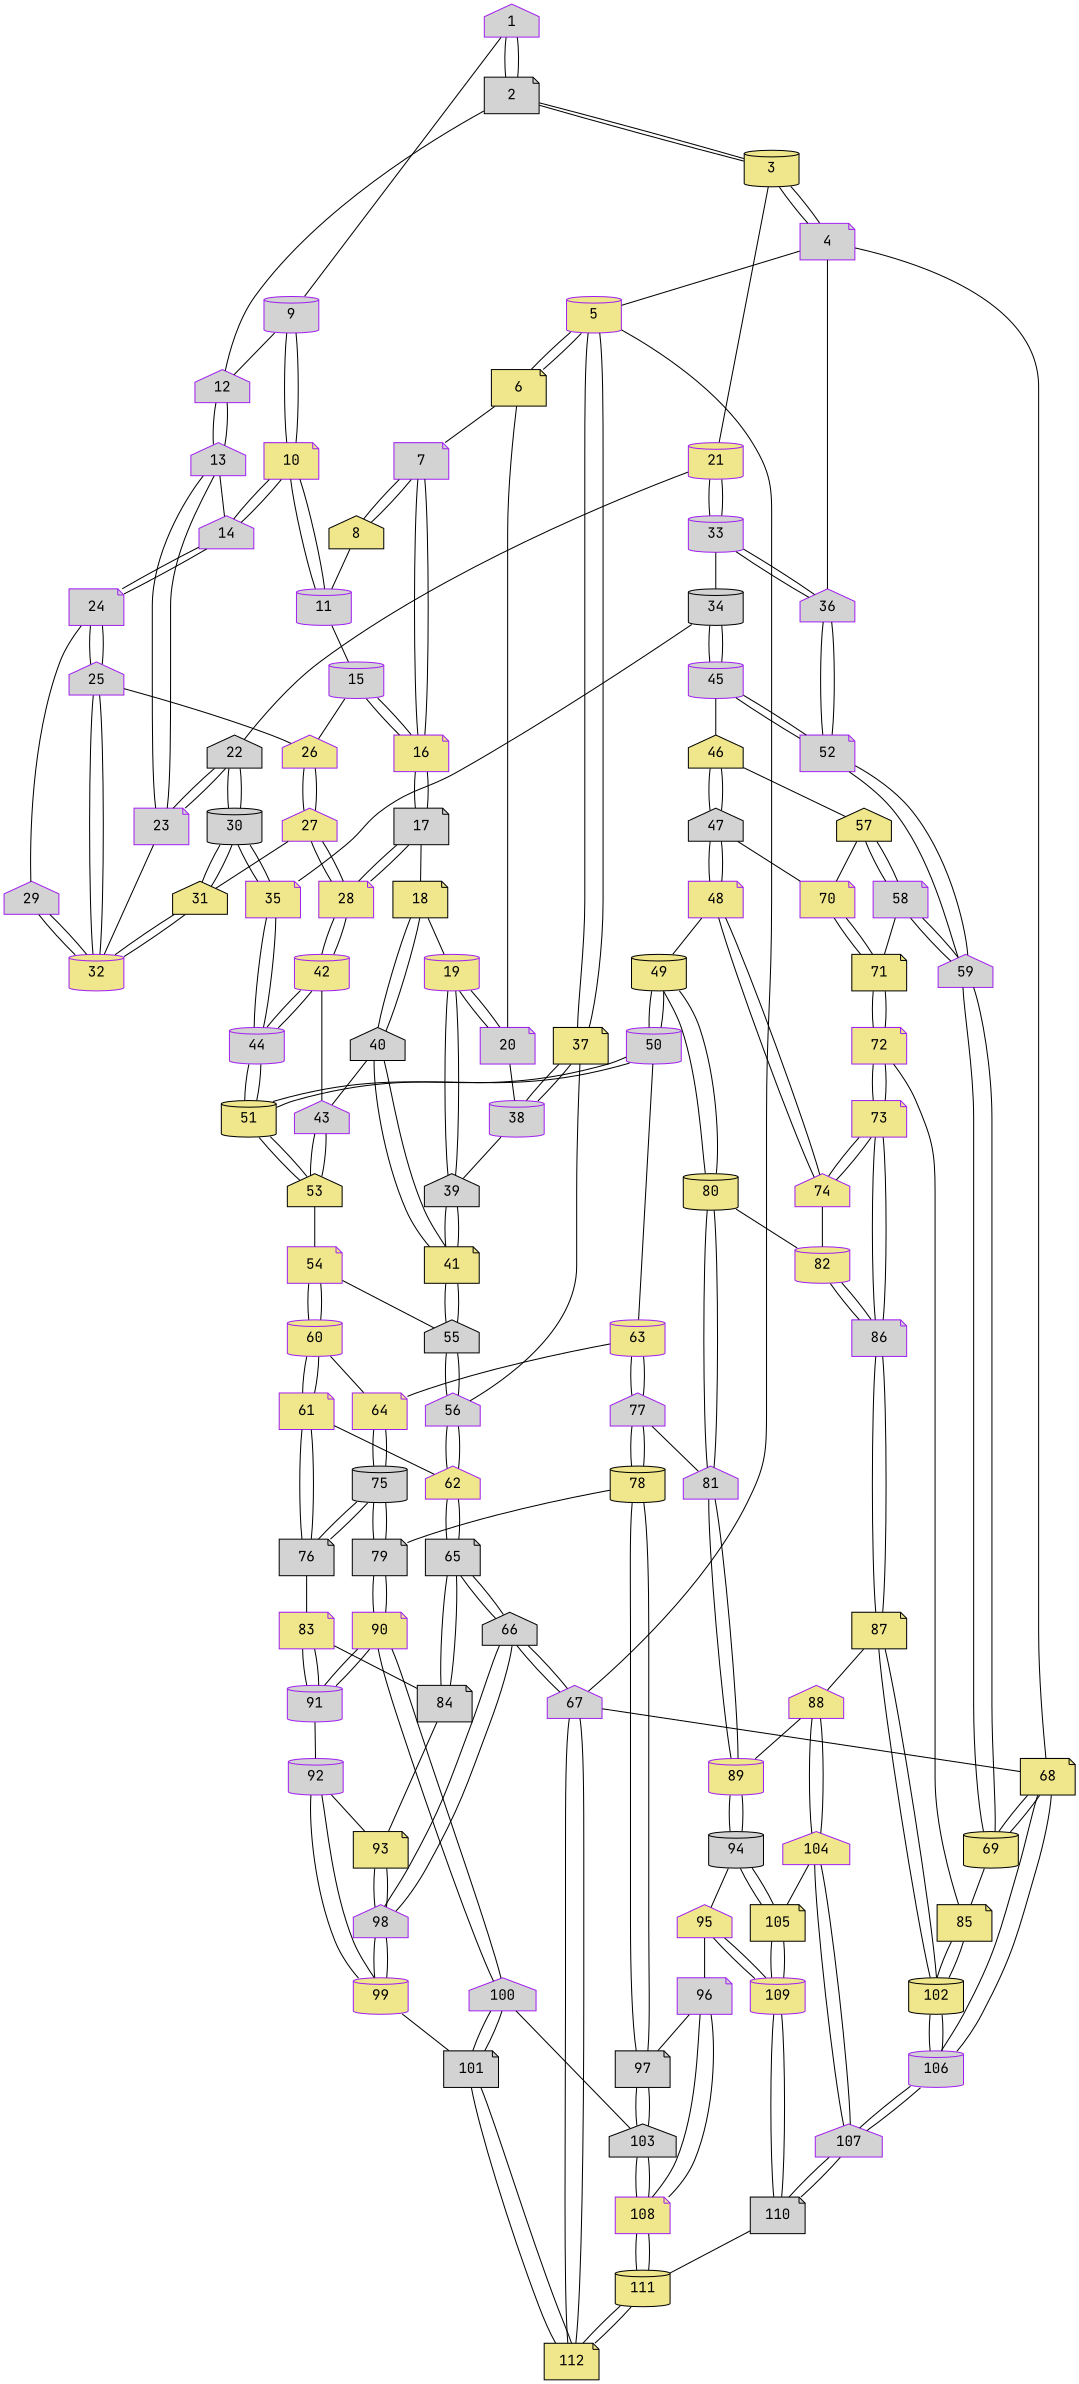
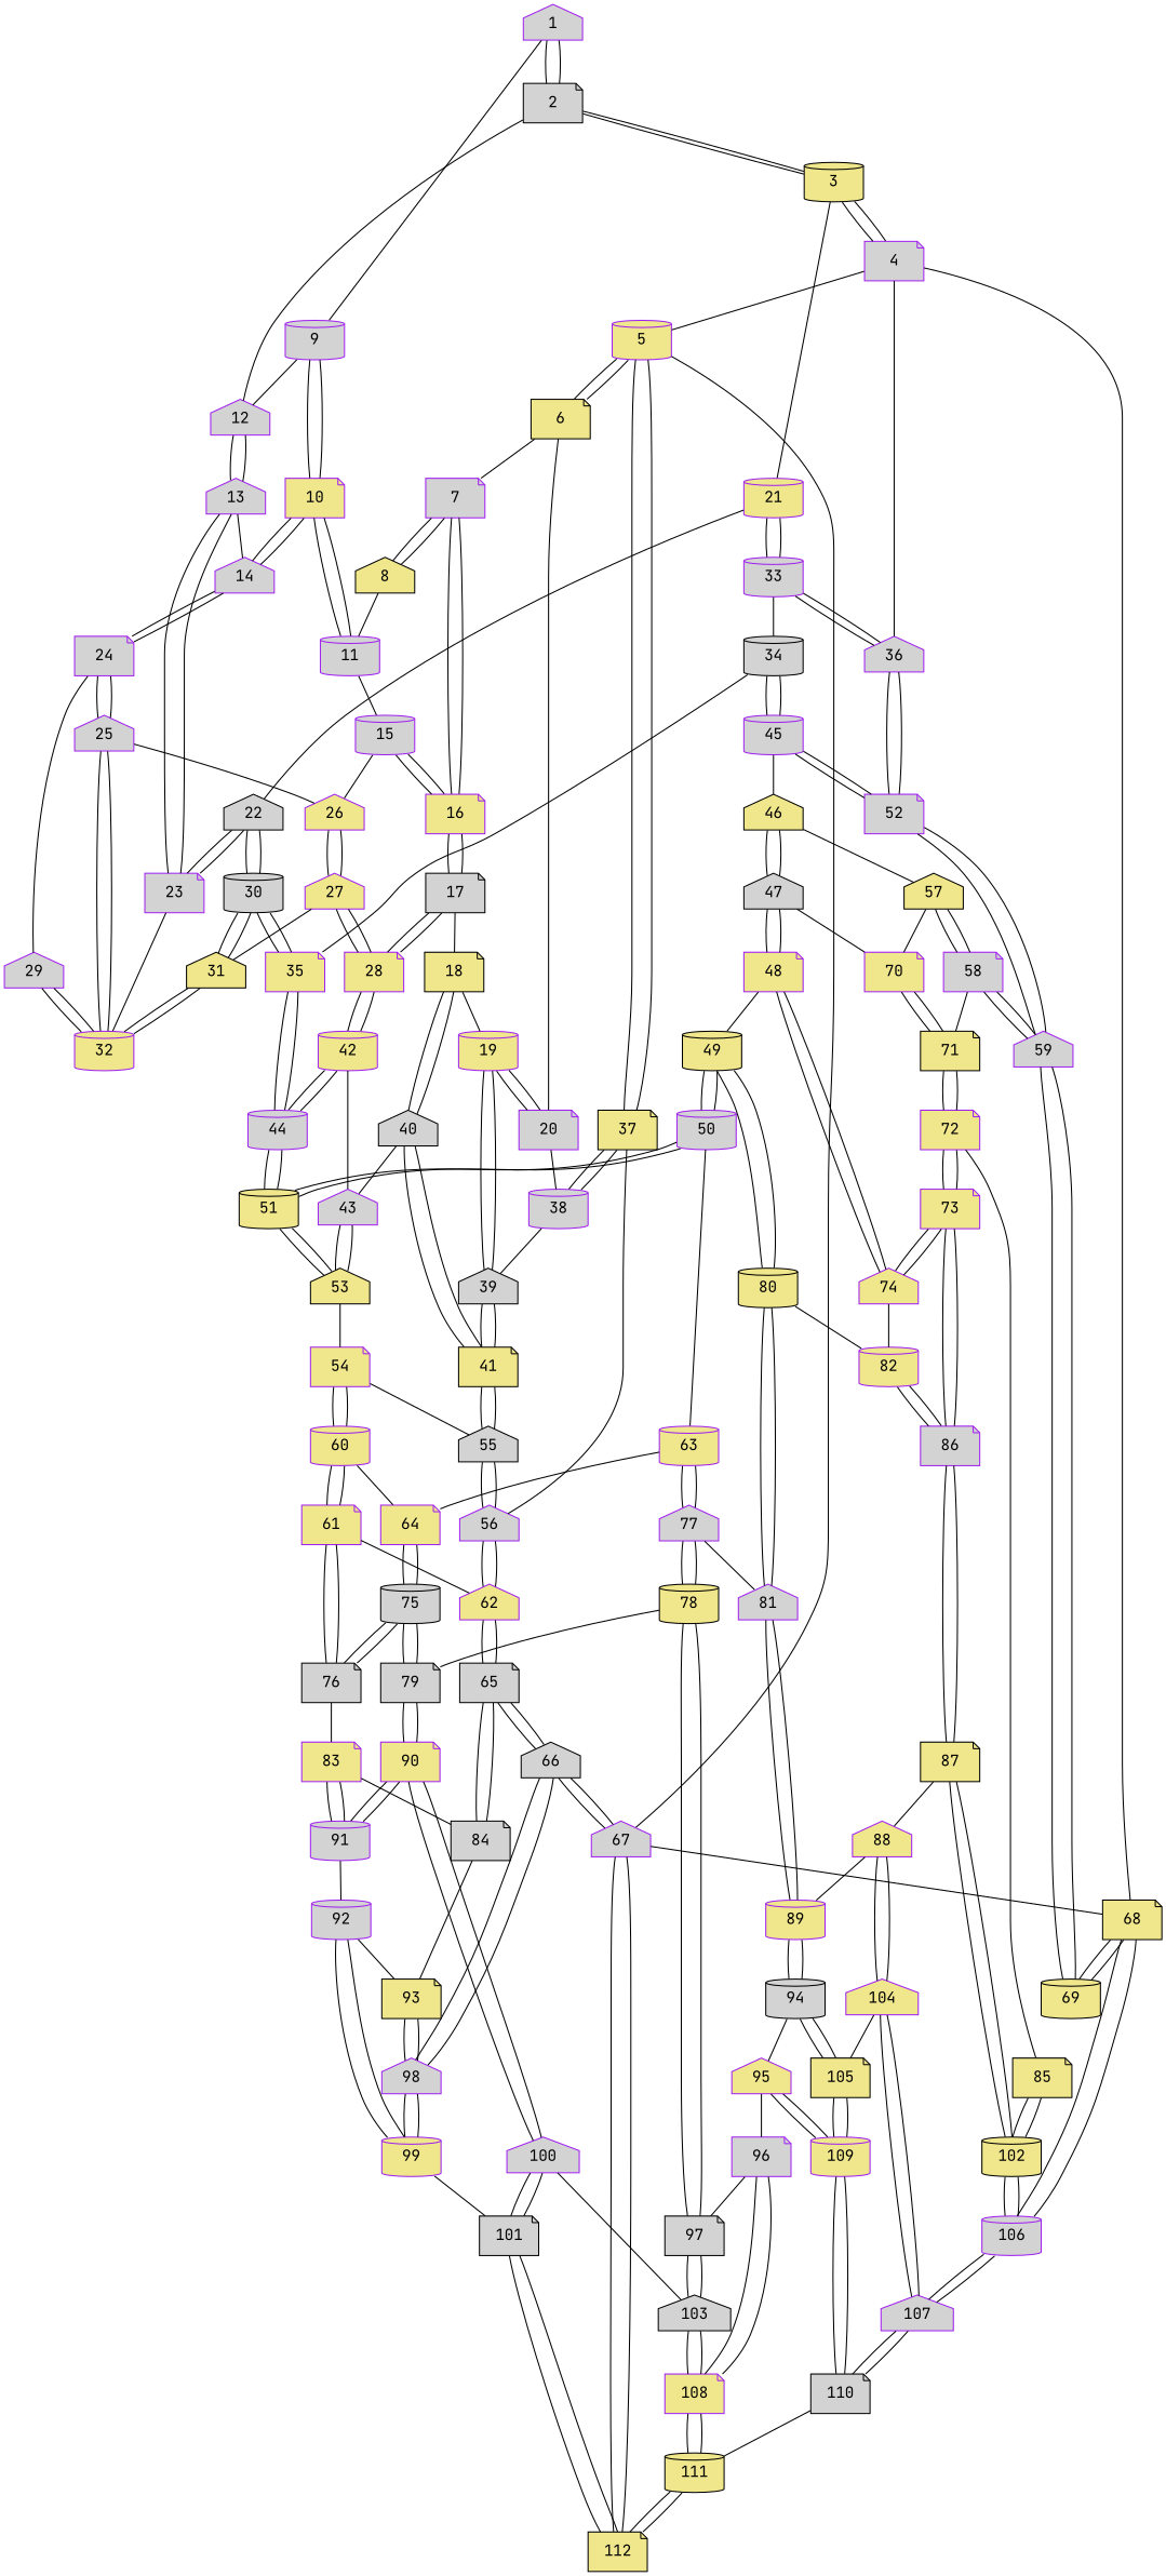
  graph {
    fontname="JetBrains Mono"
    node [color=purple fillcolor=lightgrey fontname="JetBrains Mono" shape=note style=filled]
    edge [fontname="JetBrains Mono"]
    1 [shape=house]
    2 [color=black]
    9 [shape=cylinder]
    3 [color=black fillcolor=khaki shape=cylinder]
    12 [shape=house]
    10 [fillcolor=khaki]
    4
    21 [fillcolor=khaki shape=cylinder]
    13 [shape=house]
    5 [fillcolor=khaki shape=cylinder]
    36 [shape=house]
    68 [color=black fillcolor=khaki]
    22 [color=black shape=house]
    33 [shape=cylinder]
    6 [color=black fillcolor=khaki]
    37 [color=black fillcolor=khaki]
    67 [shape=house]
    52
    69 [color=black fillcolor=khaki shape=cylinder]
    106 [shape=cylinder]
    7
    20
    38 [shape=cylinder]
    56 [shape=house]
    112 [color=black fillcolor=khaki]
    8 [color=black fillcolor=khaki shape=house]
    16 [fillcolor=khaki]
    11 [shape=cylinder]
    17 [color=black]
    15 [shape=cylinder]
    14 [shape=house]
    24
    26 [fillcolor=khaki shape=house]
    23
    32 [fillcolor=khaki shape=cylinder]
    29 [shape=house]
    25 [shape=house]
    27 [fillcolor=khaki shape=house]
    18 [color=black fillcolor=khaki]
    28 [fillcolor=khaki]
    19 [fillcolor=khaki shape=cylinder]
    40 [color=black shape=house]
    42 [fillcolor=khaki shape=cylinder]
    39 [color=black shape=house]
    41 [color=black fillcolor=khaki]
    43 [shape=house]
    30 [color=black shape=cylinder]
    34 [color=black shape=cylinder]
    31 [color=black fillcolor=khaki shape=house]
    35 [fillcolor=khaki]
    44 [shape=cylinder]
    45 [shape=cylinder]
    46 [color=black fillcolor=khaki shape=house]
    51 [color=black fillcolor=khaki shape=cylinder]
    59 [shape=house]
    62 [fillcolor=khaki shape=house]
    55 [color=black shape=house]
    53 [color=black fillcolor=khaki shape=house]
    54 [fillcolor=khaki]
    47 [color=black shape=house]
    57 [color=black fillcolor=khaki shape=house]
    48 [fillcolor=khaki]
    70 [fillcolor=khaki]
    58
    49 [color=black fillcolor=khaki shape=cylinder]
    74 [fillcolor=khaki shape=house]
    71 [color=black fillcolor=khaki]
    50 [shape=cylinder]
    80 [color=black fillcolor=khaki shape=cylinder]
    82 [fillcolor=khaki shape=cylinder]
    63 [fillcolor=khaki shape=cylinder]
    81 [shape=house]
    64 [fillcolor=khaki]
    77 [shape=house]
    60 [fillcolor=khaki shape=cylinder]
    61 [fillcolor=khaki]
    65 [color=black]
    72 [fillcolor=khaki]
    85 [color=black fillcolor=khaki]
    76 [color=black]
    75 [color=black shape=cylinder]
    83 [fillcolor=khaki]
    66 [color=black shape=house]
    84 [color=black]
    78 [color=black fillcolor=khaki shape=cylinder]
    79 [color=black]
    98 [shape=house]
    93 [color=black fillcolor=khaki]
    99 [fillcolor=khaki shape=cylinder]
    107 [shape=house]
    102 [color=black fillcolor=khaki shape=cylinder]
    73 [fillcolor=khaki]
    86
    87 [color=black fillcolor=khaki]
    90 [fillcolor=khaki]
    91 [shape=cylinder]
    97 [color=black]
    89 [fillcolor=khaki shape=cylinder]
    103 [color=black shape=house]
    100 [shape=house]
    94 [color=black shape=cylinder]
    92 [shape=cylinder]
    88 [fillcolor=khaki shape=house]
    104 [fillcolor=khaki shape=house]
    105 [color=black fillcolor=khaki]
    95 [fillcolor=khaki shape=house]
    101 [color=black]
    96
    109 [fillcolor=khaki shape=cylinder]
    108 [fillcolor=khaki]
    110 [color=black]
    111 [color=black fillcolor=khaki shape=cylinder]
    1 -- 2
    1 -- 2
    1 -- 9
    2 -- 3
    2 -- 3
    2 -- 12
    9 -- 12
    9 -- 10
    9 -- 10
    3 -- 4
    3 -- 4
    3 -- 21
    12 -- 13
    12 -- 13
    10 -- 11
    10 -- 11
    10 -- 14
    10 -- 14
    4 -- 5
    4 -- 36
    4 -- 68
    21 -- 22
    21 -- 33
    21 -- 33
    13 -- 14
    13 -- 23
    13 -- 23
    5 -- 6
    5 -- 6
    5 -- 37
    5 -- 37
    5 -- 67
    36 -- 52
    36 -- 52
    68 -- 69
    68 -- 69
    68 -- 106
    68 -- 106
    22 -- 23
    22 -- 23
    22 -- 30
    22 -- 30
    33 -- 36
    33 -- 36
    33 -- 34
    6 -- 7
    6 -- 20
    37 -- 38
    37 -- 38
    37 -- 56
    67 -- 68
    67 -- 112
    67 -- 112
    52 -- 59
    52 -- 59
-   69 -- 85
    106 -- 107
    106 -- 107
    7 -- 8
    7 -- 8
    7 -- 16
    7 -- 16
    20 -- 38
    38 -- 39
    56 -- 62
    56 -- 62
    8 -- 11
    16 -- 17
    16 -- 17
    11 -- 15
    17 -- 18
    17 -- 28
    17 -- 28
    15 -- 16
    15 -- 16
    15 -- 26
    14 -- 24
    14 -- 24
    24 -- 29
    24 -- 25
    24 -- 25
    26 -- 27
    26 -- 27
    23 -- 32
    29 -- 32
    29 -- 32
    25 -- 26
    25 -- 32
    25 -- 32
    27 -- 28
    27 -- 28
    27 -- 31
    18 -- 19
    18 -- 40
    18 -- 40
    28 -- 42
    28 -- 42
    19 -- 20
    19 -- 20
    19 -- 39
    19 -- 39
    40 -- 41
    40 -- 41
    40 -- 43
    42 -- 43
    42 -- 44
    42 -- 44
    39 -- 41
    39 -- 41
    41 -- 55
    41 -- 55
    43 -- 53
    43 -- 53
    30 -- 31
    30 -- 31
    30 -- 35
    30 -- 35
    34 -- 35
    34 -- 45
    34 -- 45
    31 -- 32
    31 -- 32
    35 -- 44
    35 -- 44
    44 -- 51
    44 -- 51
    45 -- 52
    45 -- 52
    45 -- 46
    46 -- 47
    46 -- 47
    46 -- 57
    51 -- 53
    51 -- 53
    59 -- 69
    59 -- 69
    62 -- 65
    62 -- 65
    55 -- 56
    55 -- 56
    53 -- 54
    54 -- 55
    54 -- 60
    54 -- 60
    47 -- 48
    47 -- 48
    47 -- 70
    57 -- 70
    57 -- 58
    57 -- 58
    48 -- 49
    48 -- 74
    48 -- 74
    70 -- 71
    70 -- 71
    58 -- 59
    58 -- 59
    58 -- 71
    49 -- 50
    49 -- 50
    49 -- 80
    49 -- 80
    74 -- 82
    71 -- 72
    71 -- 72
    50 -- 51
    50 -- 51
    50 -- 63
    80 -- 82
    80 -- 81
    80 -- 81
    82 -- 86
    82 -- 86
    63 -- 64
    63 -- 77
    63 -- 77
    81 -- 89
    81 -- 89
    64 -- 75
    64 -- 75
    77 -- 81
    77 -- 78
    77 -- 78
    60 -- 64
    60 -- 61
    60 -- 61
    61 -- 62
    61 -- 76
    61 -- 76
    65 -- 66
    65 -- 66
    65 -- 84
    65 -- 84
    72 -- 85
    72 -- 73
    72 -- 73
    85 -- 102
    85 -- 102
    76 -- 83
    75 -- 76
    75 -- 76
    75 -- 79
    75 -- 79
    83 -- 84
    83 -- 91
    83 -- 91
    66 -- 67
    66 -- 67
    66 -- 98
    66 -- 98
    84 -- 93
    78 -- 79
    78 -- 97
    78 -- 97
    79 -- 90
    79 -- 90
    98 -- 99
    98 -- 99
    93 -- 98
    93 -- 98
    99 -- 101
    107 -- 110
    107 -- 110
    102 -- 106
    102 -- 106
    73 -- 74
    73 -- 74
    73 -- 86
    73 -- 86
    86 -- 87
    86 -- 87
    87 -- 102
    87 -- 102
    87 -- 88
    90 -- 91
    90 -- 91
    90 -- 100
    90 -- 100
    91 -- 92
    97 -- 103
    97 -- 103
    89 -- 94
    89 -- 94
    103 -- 108
    103 -- 108
    100 -- 103
    100 -- 101
    100 -- 101
    94 -- 105
    94 -- 105
    94 -- 95
    92 -- 93
    92 -- 99
    92 -- 99
    88 -- 89
    88 -- 104
    88 -- 104
    104 -- 107
    104 -- 107
    104 -- 105
    105 -- 109
    105 -- 109
    95 -- 96
    95 -- 109
    95 -- 109
    101 -- 112
    101 -- 112
    96 -- 97
    96 -- 108
    96 -- 108
    109 -- 110
    109 -- 110
    108 -- 111
    108 -- 111
    110 -- 111
    111 -- 112
    111 -- 112
  }
